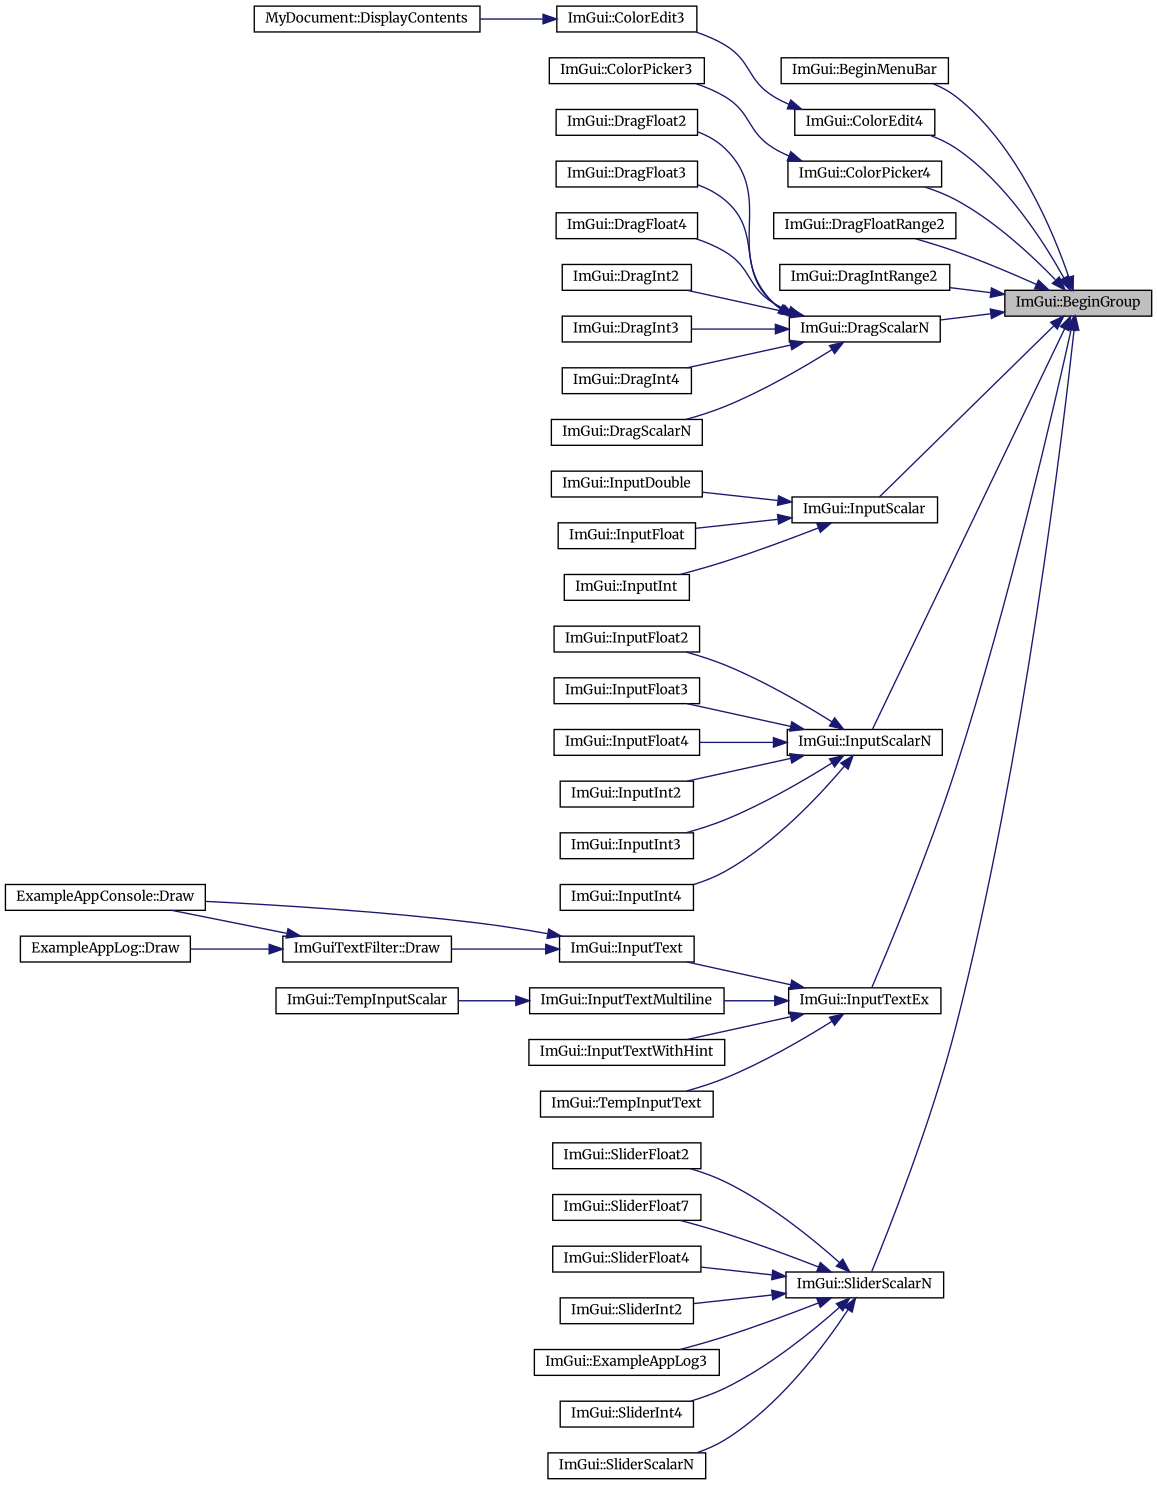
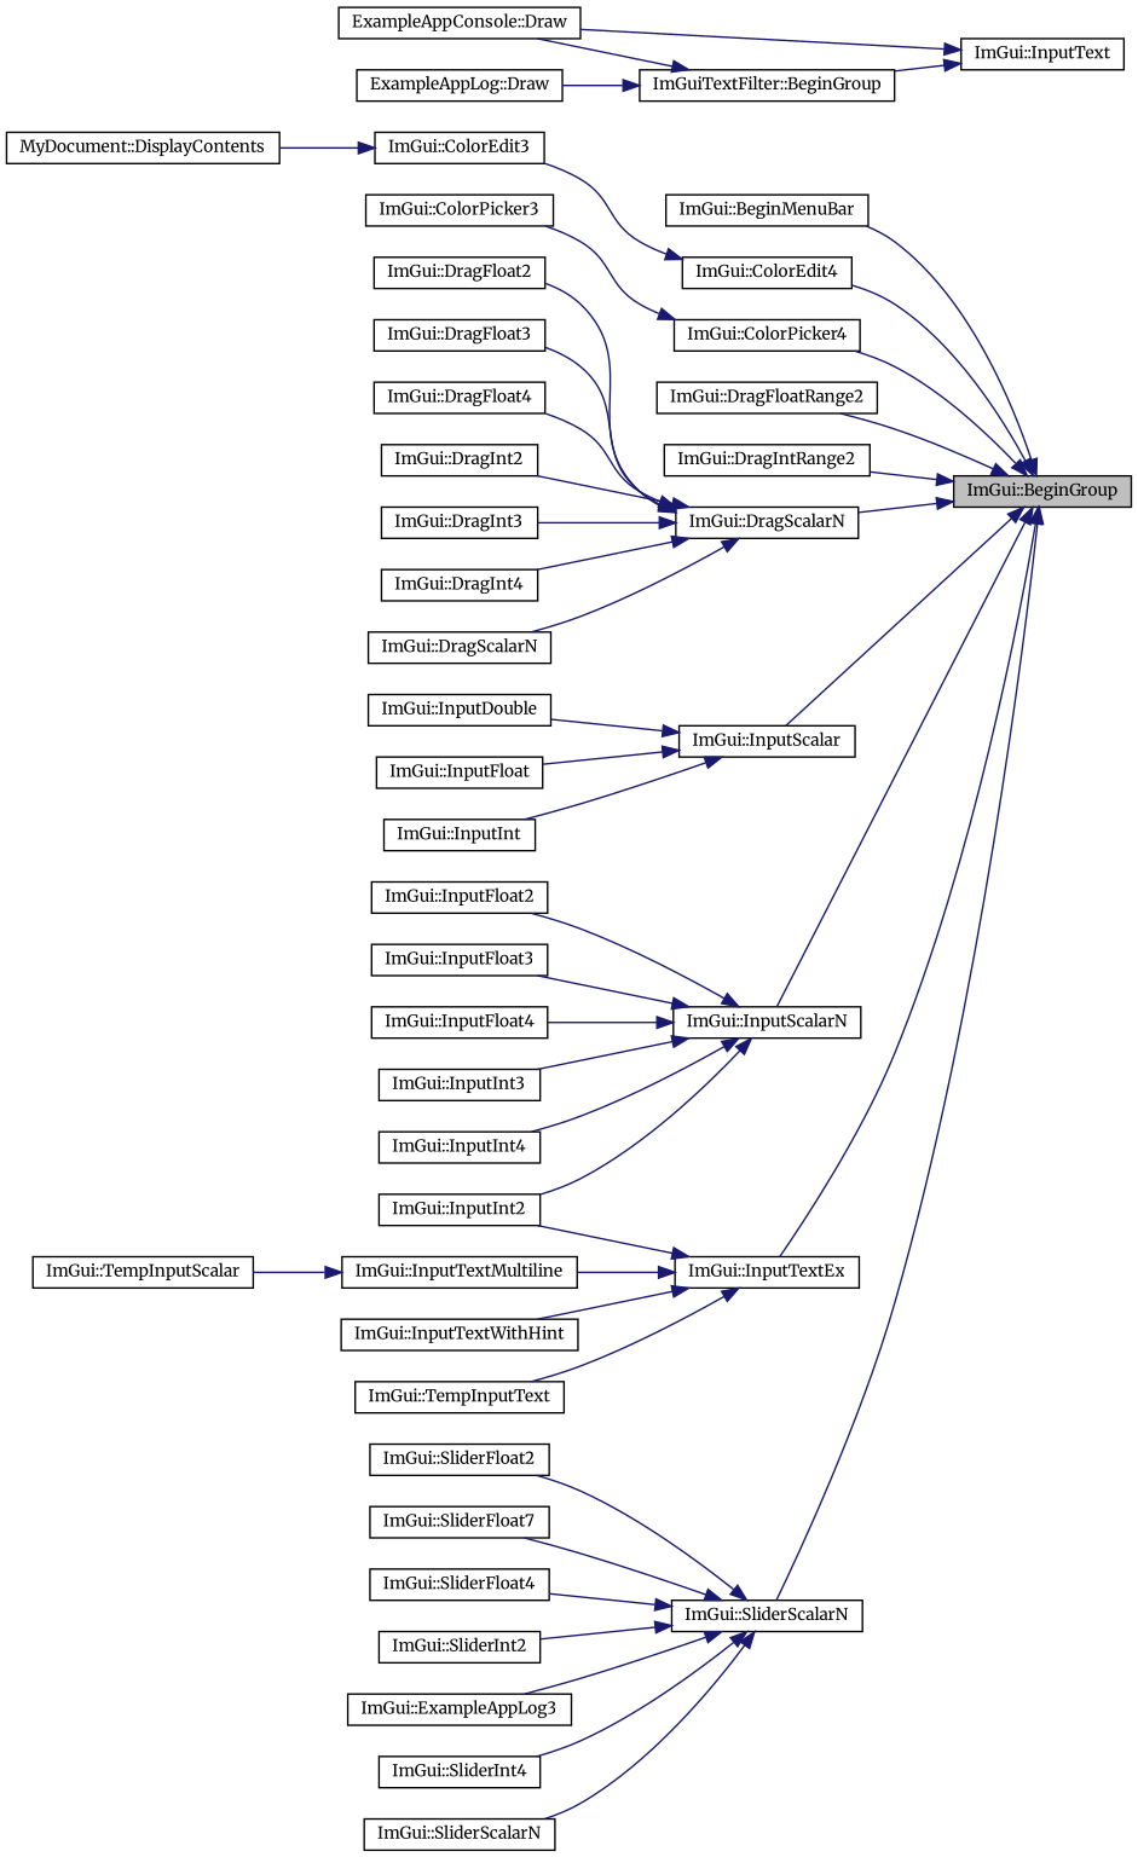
  digraph {
    fontname=Merriweather
    rankdir=RL
    node [color=black fillcolor=white fontname=Merriweather fontsize=10 shape=record style=filled]
    edge [color=midnightblue dir=back fontname=Merriweather fontsize=10 labelfontname=Helvetica labelfontsize=10 style=solid]
    n1 [fillcolor=grey75 fontcolor=black height=0.2 label="ImGui::BeginGroup" width=0.4]
    n2 [height=0.2 label="ImGui::BeginMenuBar" width=0.4]
    n3 [height=0.2 label="ImGui::ColorEdit4" width=0.4]
    n4 [height=0.2 label="ImGui::ColorPicker4" width=0.4]
    n5 [height=0.2 label="ImGui::DragFloatRange2" width=0.4]
    n6 [height=0.2 label="ImGui::DragIntRange2" width=0.4]
    n7 [height=0.2 label="ImGui::DragScalarN" width=0.4]
    n8 [height=0.2 label="ImGui::InputScalar" width=0.4]
    n9 [height=0.2 label="ImGui::InputScalarN" width=0.4]
    n10 [height=0.2 label="ImGui::InputTextEx" width=0.4]
    n11 [height=0.2 label="ImGui::SliderScalarN" width=0.4]
    n12 [height=0.2 label="ImGui::ColorEdit3" width=0.4]
    n13 [height=0.2 label="ImGui::ColorPicker3" width=0.4]
    n14 [height=0.2 label="ImGui::DragFloat2" width=0.4]
    n15 [height=0.2 label="ImGui::DragFloat3" width=0.4]
    n16 [height=0.2 label="ImGui::DragFloat4" width=0.4]
    n17 [height=0.2 label="ImGui::DragInt2" width=0.4]
    n18 [height=0.2 label="ImGui::DragInt3" width=0.4]
    n19 [height=0.2 label="ImGui::DragInt4" width=0.4]
    n20 [height=0.2 label="ImGui::DragScalarN" width=0.4]
    n21 [height=0.2 label="ImGui::InputDouble" width=0.4]
    n22 [height=0.2 label="ImGui::InputFloat" width=0.4]
    n23 [height=0.2 label="ImGui::InputInt" width=0.4]
    n24 [height=0.2 label="ImGui::InputFloat2" width=0.4]
    n25 [height=0.2 label="ImGui::InputFloat3" width=0.4]
    n26 [height=0.2 label="ImGui::InputFloat4" width=0.4]
    n27 [height=0.2 label="ImGui::InputInt2" width=0.4]
    n28 [height=0.2 label="ImGui::InputInt3" width=0.4]
    n29 [height=0.2 label="ImGui::InputInt4" width=0.4]
    n30 [height=0.2 label="ImGui::InputText" width=0.4]
    n31 [height=0.2 label="ImGui::InputTextMultiline" width=0.4]
    n32 [height=0.2 label="ImGui::InputTextWithHint" width=0.4]
    n33 [height=0.2 label="ImGui::TempInputText" width=0.4]
    n34 [height=0.2 label="ImGui::SliderFloat2" width=0.4]
    n35 [height=0.2 label="ImGui::SliderFloat7" width=0.4]
    n36 [height=0.2 label="ImGui::SliderFloat4" width=0.4]
    n37 [height=0.2 label="ImGui::SliderInt2" width=0.4]
    n38 [height=0.2 label="ImGui::ExampleAppLog3" width=0.4]
    n39 [height=0.2 label="ImGui::SliderInt4" width=0.4]
    n40 [height=0.2 label="ImGui::SliderScalarN" width=0.4]
    n41 [height=0.2 label="MyDocument::DisplayContents" width=0.4]
-   n42 [height=0.2 label="ImGuiTextFilter::Draw" width=0.4]
+   n42 [height=0.2 label="ImGuiTextFilter::BeginGroup" width=0.4]
    n43 [height=0.2 label="ExampleAppConsole::Draw" width=0.4]
    n44 [height=0.2 label="ImGui::TempInputScalar" width=0.4]
    n45 [height=0.2 label="ExampleAppLog::Draw" width=0.4]
    n1 -> n2
    n1 -> n3
    n1 -> n4
    n1 -> n5
    n1 -> n6
    n1 -> n7
    n1 -> n8
    n1 -> n9
    n1 -> n10
    n1 -> n11
    n3 -> n12
    n4 -> n13
    n7 -> n14
    n7 -> n15
    n7 -> n16
    n7 -> n17
    n7 -> n18
    n7 -> n19
    n7 -> n20
    n8 -> n21
    n8 -> n22
    n8 -> n23
    n9 -> n24
    n9 -> n25
    n9 -> n26
    n9 -> n27
    n9 -> n28
    n9 -> n29
-   n10 -> n30
+   n10 -> n27
    n10 -> n31
    n10 -> n32
    n10 -> n33
    n11 -> n34
    n11 -> n35
    n11 -> n36
    n11 -> n37
    n11 -> n38
    n11 -> n39
    n11 -> n40
    n12 -> n41
    n30 -> n42
    n30 -> n43
    n31 -> n44
    n42 -> n43
    n42 -> n45
  }
